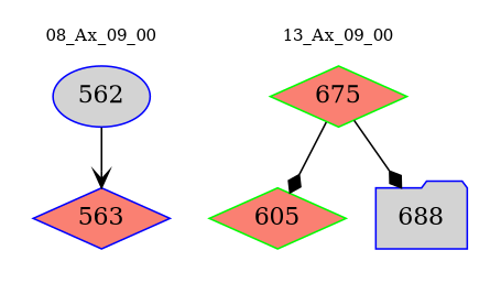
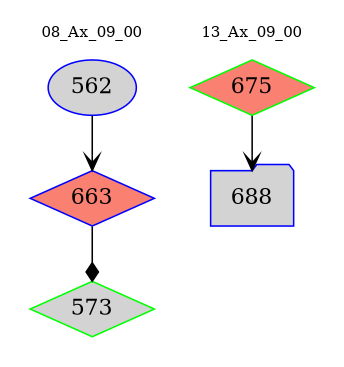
  digraph {
    node [color=blue fillcolor=salmon shape=diamond style=filled]
    edge [arrowhead=diamond color=black]
-   n1 [label=563]
+   n1 [label=663]
    n2 [fillcolor=lightgrey label=562 shape=ellipse]
+   n3 [color=green fillcolor=lightgrey label=573]
    n4 [color=green label=675]
-   n5 [color=green label=605]
    n6 [fillcolor=lightgrey label=688 shape=folder]
    subgraph cluster_1 {
      color=white
      fontsize=10
      label="08_Ax_09_00"
      n1
      n2
+     n3
    }
    subgraph cluster_2 {
      color=white
      fontsize=10
      label="13_Ax_09_00"
      n4
-     n5
      n6
    }
+   n1 -> n3
    n2 -> n1 [arrowhead=vee]
-   n4 -> n5
-   n4 -> n6
+   n4 -> n6 [arrowhead=vee]
  }
